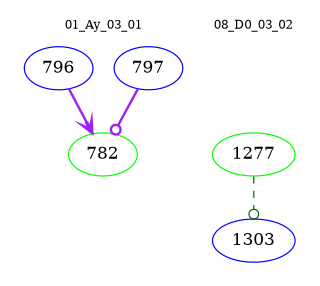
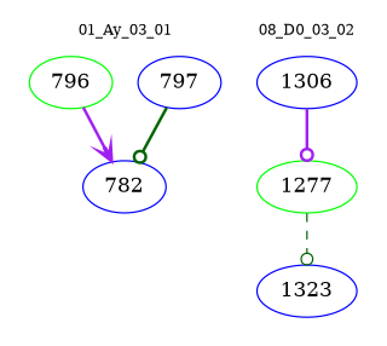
  digraph {
    node [color=blue]
    edge [arrowhead=odot color=darkgreen style=bold]
    n1 [label=797]
-   n2 [color=green label=782]
-   n3 [label=796]
+   n2 [label=782]
+   n3 [color=green label=796]
+   n4 [label=1306]
    n5 [color=green label=1277]
-   n6 [label=1303]
+   n6 [label=1323]
    subgraph cluster_1 {
      color=white
      fontsize=10
      label="01_Ay_03_01"
      n1
      n2
      n3
    }
    subgraph cluster_2 {
      color=white
      fontsize=10
      label="08_D0_03_02"
+     n4
      n5
      n6
    }
-   n1 -> n2 [color=purple]
+   n1 -> n2
    n3 -> n2 [arrowhead=vee color=purple]
+   n4 -> n5 [color=purple]
    n5 -> n6 [style=dashed]
  }
